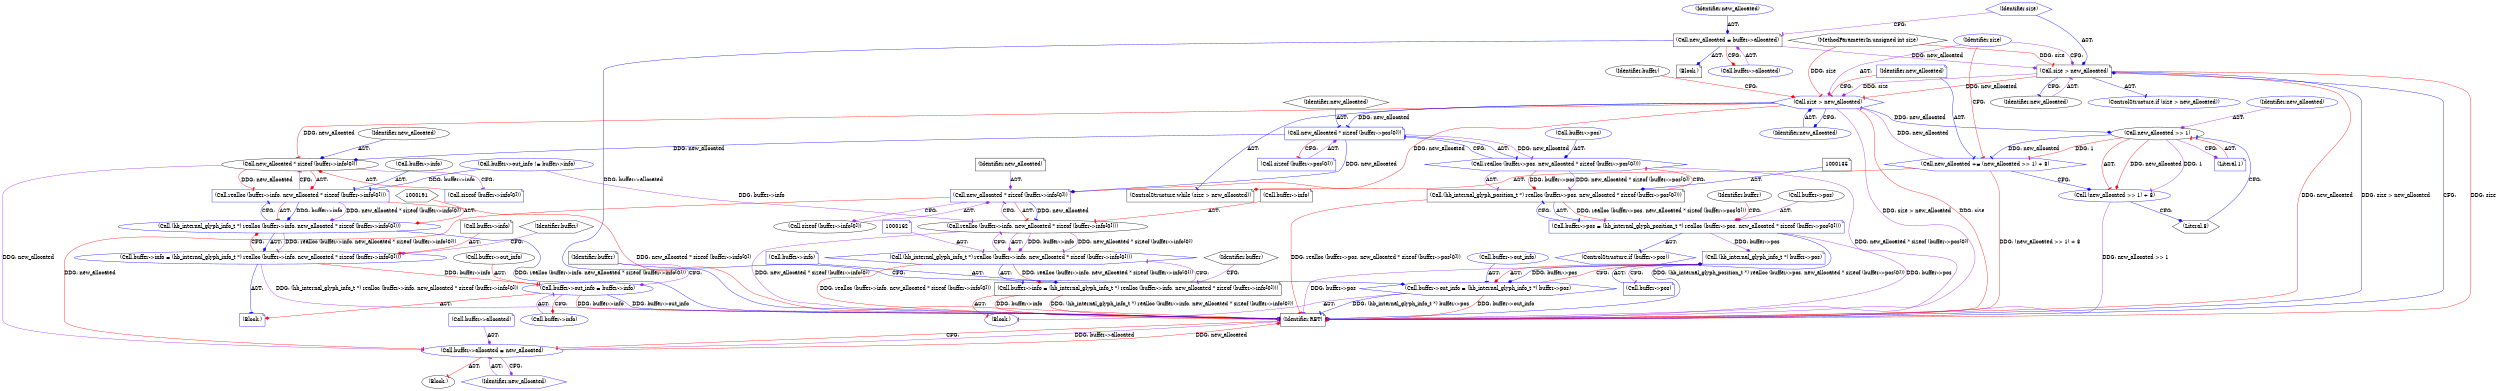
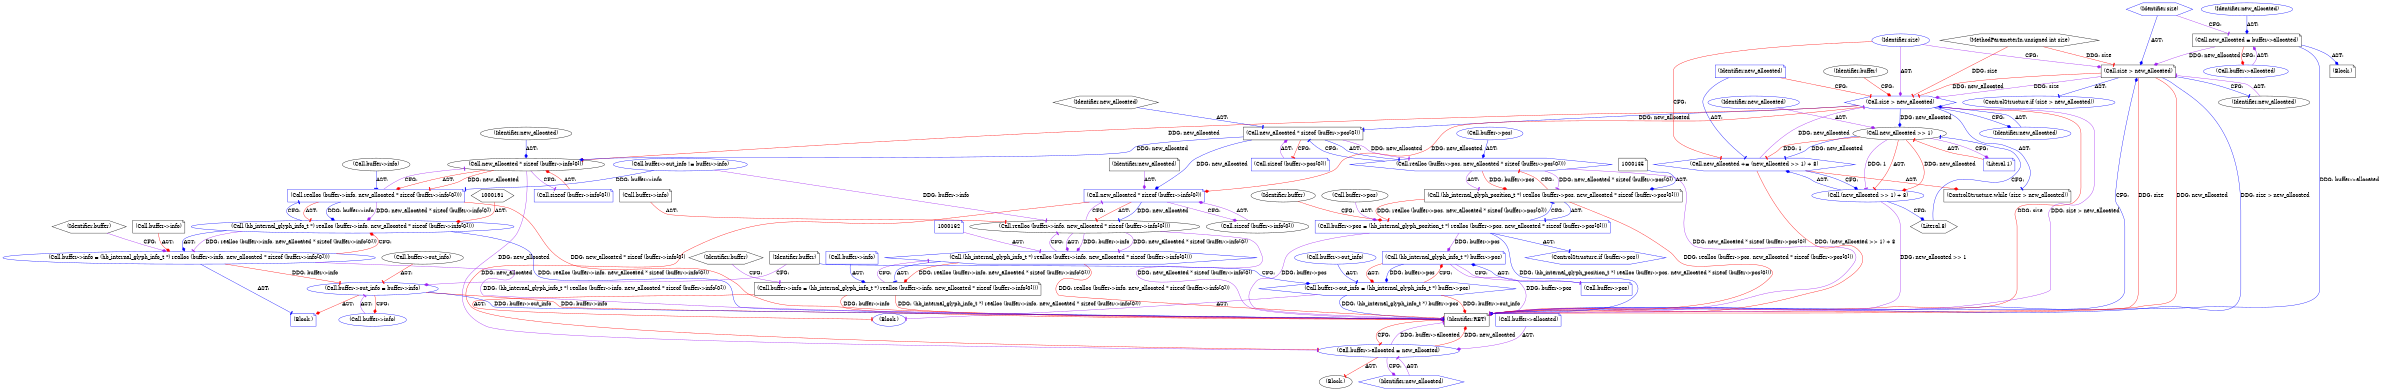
  digraph {
    node [color=blue shape=ellipse]
    edge [arrowhead=tee color=red]
    n1 [color=black label="(Call,new_allocated = buffer->allocated)" shape=note]
    n2 [color=black label="(Call,size > new_allocated)" shape=note]
    n3 [label="(Call,buffer->allocated)"]
    n4 [color=black label="(Identifier,RET)" shape=note]
    n5 [color=black label="(Block,)" shape=note]
    n6 [label="(Call,size > new_allocated)" shape=hexagon]
    n7 [color=black label="(Identifier,new_allocated)"]
    n8 [label="(ControlStructure,if (size > new_allocated))"]
    n9 [label="(Call,buffer->allocated = new_allocated)"]
    n10 [color=black label="(Call,new_allocated >> 1)"]
-   n11 [label="(Call,new_allocated * sizeof (buffer->pos[0]))" shape=note]
+   n11 [color=black label="(Call,new_allocated * sizeof (buffer->pos[0]))" shape=note]
    n12 [label="(Call,new_allocated * sizeof (buffer->info[0]))" shape=note]
    n13 [color=black label="(Call,new_allocated * sizeof (buffer->info[0]))"]
    n14 [color=black label="(ControlStructure,while (size > new_allocated))" shape=note]
    n15 [label="(Identifier,new_allocated)"]
    n16 [label="(Call,new_allocated += (new_allocated >> 1) + 8)" shape=hexagon]
    n17 [label="(Call,(new_allocated >> 1) + 8)"]
    n18 [label="(Literal,1)" shape=note]
    n19 [label="(Call,realloc (buffer->pos, new_allocated * sizeof (buffer->pos[0])))" shape=hexagon]
    n20 [label="(Call,sizeof (buffer->pos[0]))" shape=note]
    n21 [color=black label="(Call,realloc (buffer->info, new_allocated * sizeof (buffer->info[0])))"]
    n22 [color=black label="(Call,sizeof (buffer->info[0]))"]
    n23 [label="(Call,realloc (buffer->info, new_allocated * sizeof (buffer->info[0])))" shape=note]
    n24 [label="(Call,sizeof (buffer->info[0]))" shape=note]
    n25 [color=black label="(Literal,8)" shape=hexagon]
    n26 [color=black label="(Call,(hb_internal_glyph_position_t *) realloc (buffer->pos, new_allocated * sizeof (buffer->pos[0])))" shape=note]
    n27 [label="(Call,buffer->pos = (hb_internal_glyph_position_t *) realloc (buffer->pos, new_allocated * sizeof (buffer->pos[0])))" shape=note]
    n28 [label="(Call,(hb_internal_glyph_info_t *) buffer->pos)" shape=note]
    n29 [label="(ControlStructure,if (buffer->pos))" shape=hexagon]
    n30 [label="(Call,buffer->out_info = (hb_internal_glyph_info_t *) buffer->pos)" shape=hexagon]
    n31 [label="(Call,buffer->pos)" shape=note]
    n32 [label="(Block,)"]
    n33 [label="(Call,(hb_internal_glyph_info_t *) realloc (buffer->info, new_allocated * sizeof (buffer->info[0])))" shape=hexagon]
    n34 [color=black label="(Block,)"]
    n35 [label="(Identifier,new_allocated)" shape=hexagon]
    n36 [color=black label="(Call,buffer->info = (hb_internal_glyph_info_t *) realloc (buffer->info, new_allocated * sizeof (buffer->info[0])))" shape=note]
    n37 [label="(Call,(hb_internal_glyph_info_t *) realloc (buffer->info, new_allocated * sizeof (buffer->info[0])))"]
    n38 [label="(Call,buffer->info = (hb_internal_glyph_info_t *) realloc (buffer->info, new_allocated * sizeof (buffer->info[0])))"]
    n39 [label="(Call,buffer->out_info = buffer->info)"]
    n40 [label="(Block,)" shape=note]
    n41 [label="(Call,buffer->info)"]
    n42 [color=black label="(Call,buffer->info)" shape=note]
    n43 [label="(Call,buffer->out_info != buffer->info)"]
    n44 [color=black label="(Identifier,buffer)" shape=hexagon]
    n45 [color=black label="(Identifier,buffer)" shape=hexagon]
    n46 [label="(Call,buffer->allocated)" shape=note]
    n47 [label="(Identifier,size)"]
    n48 [label="(Call,buffer->pos)"]
    n49 [color=black label="(Identifier,new_allocated)" shape=note]
    n50 [label="(Identifier,size)" shape=hexagon]
    n51 [color=black label="(Identifier,buffer)"]
    n52 [color=black label="(Identifier,buffer)" shape=note]
    n53 [label="(Call,buffer->info)" shape=note]
    n54 [color=black label="(Identifier,buffer)"]
    n55 [label="(Identifier,new_allocated)"]
    n56 [color=black label="(Call,buffer->info)"]
    n57 [color=black label="(Call,buffer->out_info)"]
    n58 [label="(Identifier,new_allocated)" shape=note]
    n59 [label="(Call,buffer->out_info)"]
    n60 [color=black label="(Call,buffer->pos)"]
    n61 [color=black label="(Call,buffer->info)" shape=note]
    n62 [color=black label="(Identifier,new_allocated)" shape=hexagon]
    n63 [color=black label="(MethodParameterIn,unsigned int size)" shape=hexagon]
    n64 [label="(Identifier,new_allocated)"]
    n65 [color=black label="(Identifier,new_allocated)"]
    1000135 [color=black shape=note]
    1000162 [shape=note]
    1000191 [color=black shape=hexagon]
    n1 -> n2 [arrowhead=diamond color=purple label="DDG: new_allocated"]
    n1 -> n3 [arrowhead=diamond label="CFG: "]
    n1 -> n4 [arrowhead=diamond color=blue label="DDG: buffer->allocated"]
    n1 -> n5 [arrowhead=diamond color=blue label="AST: "]
    n2 -> n4 [arrowhead=diamond label="DDG: size"]
    n2 -> n4 [arrowhead=diamond label="DDG: new_allocated"]
    n2 -> n4 [color=blue label="DDG: size > new_allocated"]
    n2 -> n6 [arrowhead=diamond color=purple label="DDG: size"]
    n2 -> n6 [label="DDG: new_allocated"]
    n2 -> n7 [color=blue label="CFG: "]
    n2 -> n8 [color=blue label="AST: "]
    n3 -> n1 [arrowhead=diamond color=purple label="AST: "]
    n4 -> n2 [arrowhead=diamond color=blue label="CFG: "]
    n4 -> n9 [label="CFG: "]
    n6 -> n4 [arrowhead=diamond label="DDG: size"]
    n6 -> n4 [color=purple label="DDG: size > new_allocated"]
    n6 -> n10 [arrowhead=diamond color=blue label="DDG: new_allocated"]
    n6 -> n11 [color=blue label="DDG: new_allocated"]
    n6 -> n12 [arrowhead=diamond label="DDG: new_allocated"]
    n6 -> n13 [label="DDG: new_allocated"]
    n6 -> n14 [color=blue label="AST: "]
    n6 -> n15 [arrowhead=diamond color=blue label="CFG: "]
    n7 -> n2 [color=purple label="AST: "]
    n9 -> n4 [color=purple label="DDG: buffer->allocated"]
    n9 -> n4 [arrowhead=diamond label="DDG: new_allocated"]
    n9 -> n34 [label="AST: "]
    n9 -> n35 [arrowhead=diamond color=purple label="CFG: "]
    n10 -> n16 [color=blue label="DDG: new_allocated"]
    n10 -> n16 [label="DDG: 1"]
    n10 -> n17 [label="AST: "]
    n10 -> n17 [arrowhead=diamond label="DDG: new_allocated"]
    n10 -> n17 [color=purple label="DDG: 1"]
    n10 -> n18 [arrowhead=diamond color=purple label="CFG: "]
    n11 -> n12 [arrowhead=diamond color=blue label="DDG: new_allocated"]
    n11 -> n13 [arrowhead=diamond color=blue label="DDG: new_allocated"]
    n11 -> n19 [color=blue label="AST: "]
    n11 -> n19 [color=purple label="DDG: new_allocated"]
    n11 -> n20 [label="CFG: "]
    n12 -> n9 [label="DDG: new_allocated"]
    n12 -> n21 [label="AST: "]
    n12 -> n21 [color=blue label="DDG: new_allocated"]
    n12 -> n22 [arrowhead=diamond color=purple label="CFG: "]
    n13 -> n9 [color=purple label="DDG: new_allocated"]
    n13 -> n23 [arrowhead=diamond label="AST: "]
    n13 -> n23 [label="DDG: new_allocated"]
    n13 -> n24 [color=purple label="CFG: "]
    n15 -> n6 [arrowhead=diamond color=blue label="AST: "]
    n16 -> n4 [label="DDG: (new_allocated >> 1) + 8"]
    n16 -> n6 [color=purple label="DDG: new_allocated"]
    n16 -> n14 [arrowhead=diamond label="AST: "]
    n16 -> n17 [arrowhead=diamond color=blue label="CFG: "]
    n17 -> n4 [arrowhead=diamond color=purple label="DDG: new_allocated >> 1"]
+   n17 -> n16 [arrowhead=diamond color=blue label="AST: "]
    n17 -> n25 [arrowhead=diamond color=blue label="CFG: "]
    n18 -> n10 [label="AST: "]
    n19 -> n4 [arrowhead=diamond color=purple label="DDG: new_allocated * sizeof (buffer->pos[0])"]
    n19 -> n11 [color=blue label="CFG: "]
    n19 -> n26 [color=purple label="AST: "]
    n19 -> n26 [arrowhead=diamond label="DDG: buffer->pos"]
    n19 -> n26 [color=purple label="DDG: new_allocated * sizeof (buffer->pos[0])"]
    n20 -> n11 [arrowhead=diamond color=purple label="AST: "]
    n21 -> n4 [color=purple label="DDG: new_allocated * sizeof (buffer->info[0])"]
    n21 -> n12 [color=purple label="CFG: "]
    n21 -> n33 [arrowhead=diamond color=purple label="AST: "]
    n21 -> n33 [arrowhead=diamond color=purple label="DDG: buffer->info"]
    n21 -> n33 [color=purple label="DDG: new_allocated * sizeof (buffer->info[0])"]
    n22 -> n12 [arrowhead=diamond color=purple label="AST: "]
    n23 -> n4 [label="DDG: new_allocated * sizeof (buffer->info[0])"]
    n23 -> n13 [color=purple label="CFG: "]
    n23 -> n37 [label="AST: "]
    n23 -> n37 [arrowhead=diamond color=blue label="DDG: buffer->info"]
    n23 -> n37 [arrowhead=diamond color=purple label="DDG: new_allocated * sizeof (buffer->info[0])"]
    n24 -> n13 [arrowhead=diamond label="AST: "]
    n25 -> n10 [color=blue label="CFG: "]
    n26 -> n4 [label="DDG: realloc (buffer->pos, new_allocated * sizeof (buffer->pos[0]))"]
    n26 -> n19 [label="CFG: "]
    n26 -> n27 [color=blue label="AST: "]
    n26 -> n27 [label="DDG: realloc (buffer->pos, new_allocated * sizeof (buffer->pos[0]))"]
    n27 -> n4 [arrowhead=diamond color=blue label="DDG: (hb_internal_glyph_position_t *) realloc (buffer->pos, new_allocated * sizeof (buffer->pos[0]))"]
    n27 -> n4 [arrowhead=diamond color=purple label="DDG: buffer->pos"]
    n27 -> n26 [color=blue label="CFG: "]
    n27 -> n28 [arrowhead=diamond color=purple label="DDG: buffer->pos"]
    n27 -> n29 [color=blue label="AST: "]
    n28 -> n4 [color=purple label="DDG: buffer->pos"]
    n28 -> n30 [arrowhead=diamond label="AST: "]
    n28 -> n30 [arrowhead=diamond color=blue label="DDG: buffer->pos"]
    n28 -> n31 [color=purple label="CFG: "]
    n30 -> n4 [color=blue label="DDG: (hb_internal_glyph_info_t *) buffer->pos"]
    n30 -> n4 [arrowhead=diamond label="DDG: buffer->out_info"]
    n30 -> n28 [arrowhead=diamond label="CFG: "]
    n30 -> n32 [color=purple label="AST: "]
    n31 -> n28 [arrowhead=diamond color=blue label="AST: "]
    n33 -> n4 [label="DDG: realloc (buffer->info, new_allocated * sizeof (buffer->info[0]))"]
    n33 -> n21 [color=purple label="CFG: "]
    n33 -> n36 [color=blue label="AST: "]
    n33 -> n36 [arrowhead=diamond label="DDG: realloc (buffer->info, new_allocated * sizeof (buffer->info[0]))"]
    n35 -> n9 [color=purple label="AST: "]
    n36 -> n4 [arrowhead=diamond label="DDG: buffer->info"]
    n36 -> n4 [label="DDG: (hb_internal_glyph_info_t *) realloc (buffer->info, new_allocated * sizeof (buffer->info[0]))"]
    n36 -> n32 [label="AST: "]
    n36 -> n33 [color=purple label="CFG: "]
    n37 -> n4 [arrowhead=diamond color=blue label="DDG: realloc (buffer->info, new_allocated * sizeof (buffer->info[0]))"]
    n37 -> n23 [color=blue label="CFG: "]
    n37 -> n38 [arrowhead=diamond color=blue label="AST: "]
    n37 -> n38 [color=purple label="DDG: realloc (buffer->info, new_allocated * sizeof (buffer->info[0]))"]
    n38 -> n4 [arrowhead=diamond color=purple label="DDG: (hb_internal_glyph_info_t *) realloc (buffer->info, new_allocated * sizeof (buffer->info[0]))"]
    n38 -> n37 [arrowhead=diamond label="CFG: "]
    n38 -> n39 [label="DDG: buffer->info"]
    n38 -> n40 [color=blue label="AST: "]
    n39 -> n4 [label="DDG: buffer->info"]
    n39 -> n4 [color=blue label="DDG: buffer->out_info"]
    n39 -> n40 [arrowhead=diamond label="AST: "]
    n39 -> n41 [arrowhead=diamond label="CFG: "]
    n41 -> n39 [color=purple label="AST: "]
    n42 -> n38 [arrowhead=diamond label="AST: "]
    n43 -> n21 [color=purple label="DDG: buffer->info"]
    n43 -> n23 [color=blue label="DDG: buffer->info"]
    n44 -> n38 [arrowhead=diamond color=purple label="CFG: "]
    n45 -> n36 [color=purple label="CFG: "]
    n46 -> n9 [arrowhead=diamond color=purple label="AST: "]
    n47 -> n2 [arrowhead=diamond color=purple label="CFG: "]
    n47 -> n6 [arrowhead=diamond color=purple label="AST: "]
    n47 -> n16 [label="CFG: "]
    n48 -> n19 [arrowhead=diamond color=blue label="AST: "]
    n49 -> n12 [arrowhead=diamond color=purple label="AST: "]
    n50 -> n1 [color=purple label="CFG: "]
    n50 -> n2 [arrowhead=diamond color=blue label="AST: "]
    n51 -> n27 [arrowhead=diamond label="CFG: "]
    n52 -> n30 [arrowhead=diamond color=blue label="CFG: "]
    n52 -> n39 [arrowhead=diamond color=purple label="CFG: "]
    n53 -> n36 [arrowhead=diamond color=blue label="AST: "]
    n54 -> n6 [arrowhead=diamond label="CFG: "]
    n55 -> n1 [arrowhead=diamond color=blue label="AST: "]
    n56 -> n23 [color=blue label="AST: "]
    n57 -> n39 [label="AST: "]
    n58 -> n6 [label="CFG: "]
    n58 -> n16 [color=blue label="AST: "]
    n59 -> n30 [color=blue label="AST: "]
    n60 -> n27 [arrowhead=diamond color=purple label="AST: "]
    n61 -> n21 [label="AST: "]
    n62 -> n11 [color=blue label="AST: "]
    n63 -> n2 [label="DDG: size"]
    n63 -> n6 [label="DDG: size"]
    n64 -> n10 [arrowhead=diamond color=purple label="AST: "]
    n65 -> n13 [arrowhead=diamond color=blue label="AST: "]
    1000135 -> n26 [arrowhead=diamond color=blue label="AST: "]
    1000162 -> n33 [color=purple label="AST: "]
    1000191 -> n37 [arrowhead=diamond label="AST: "]
  }
